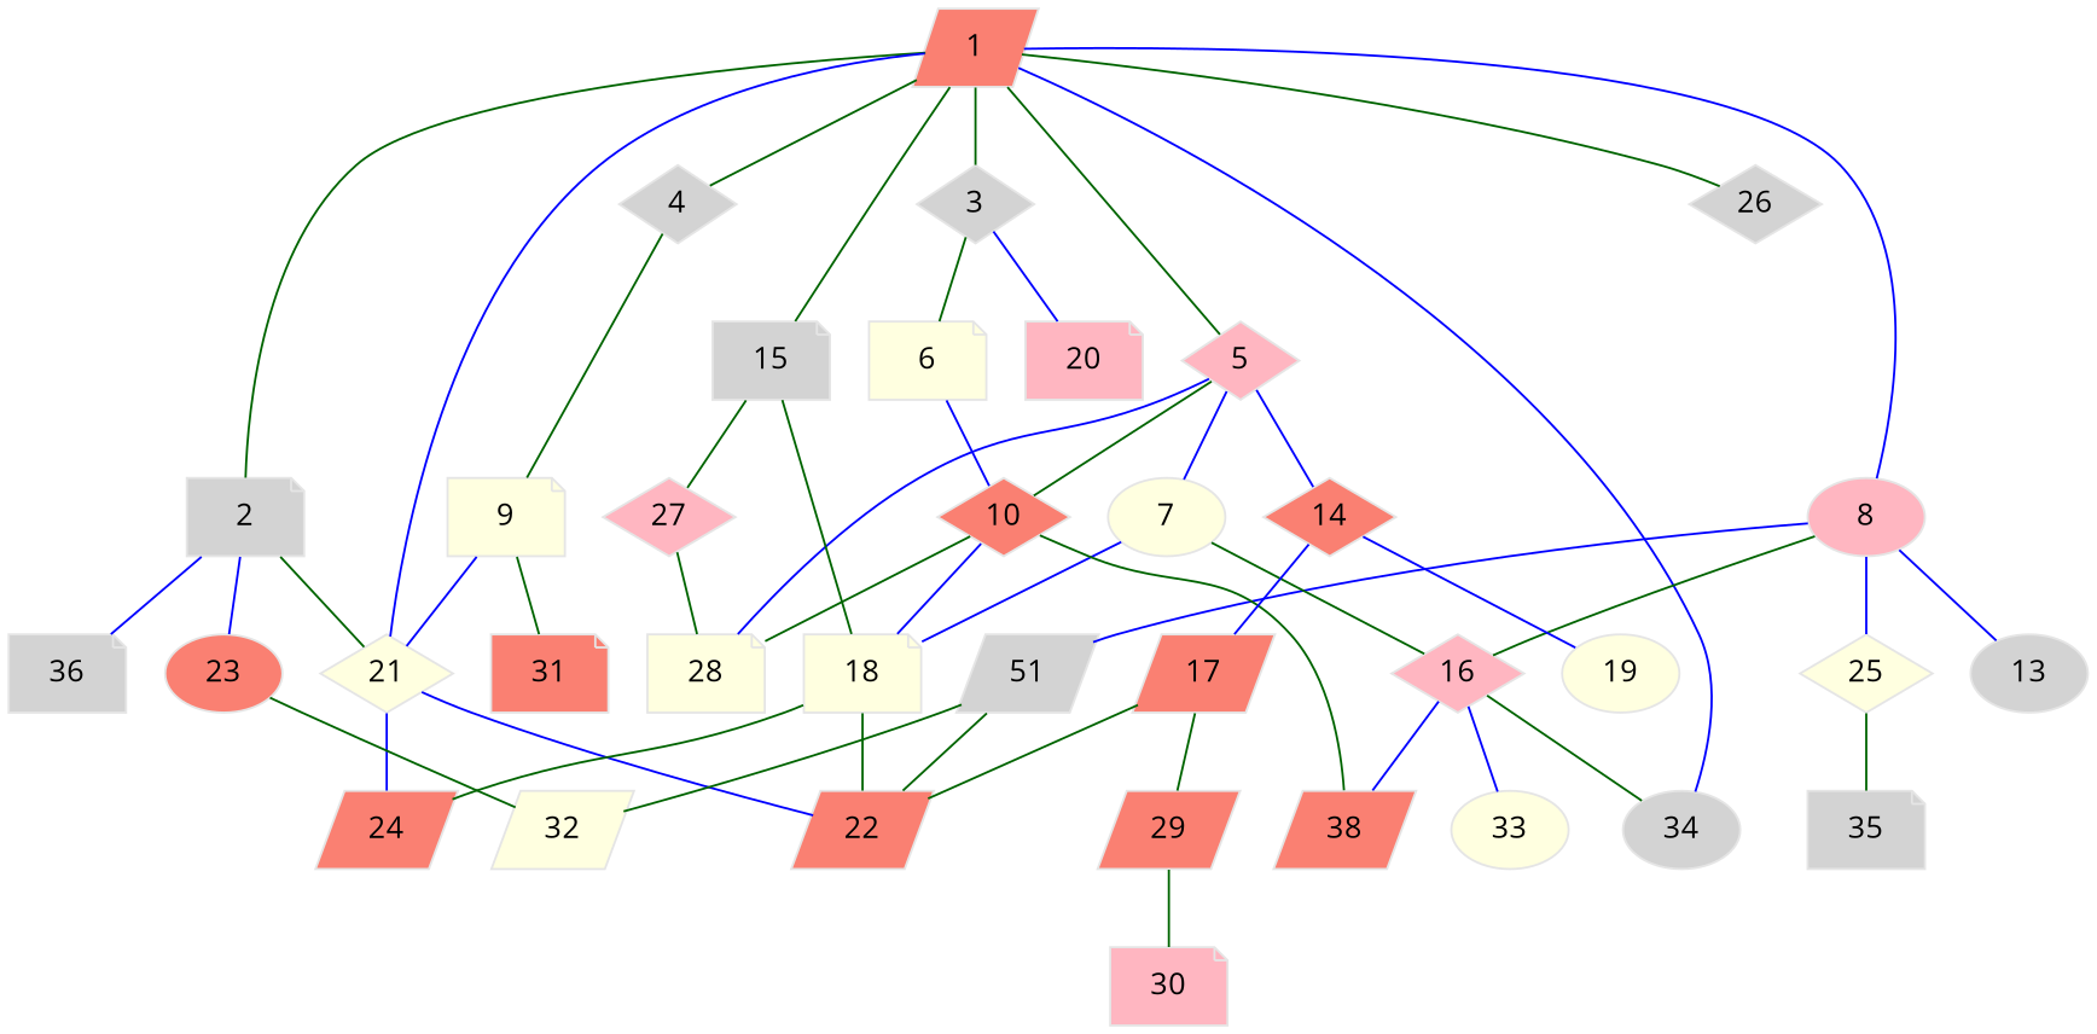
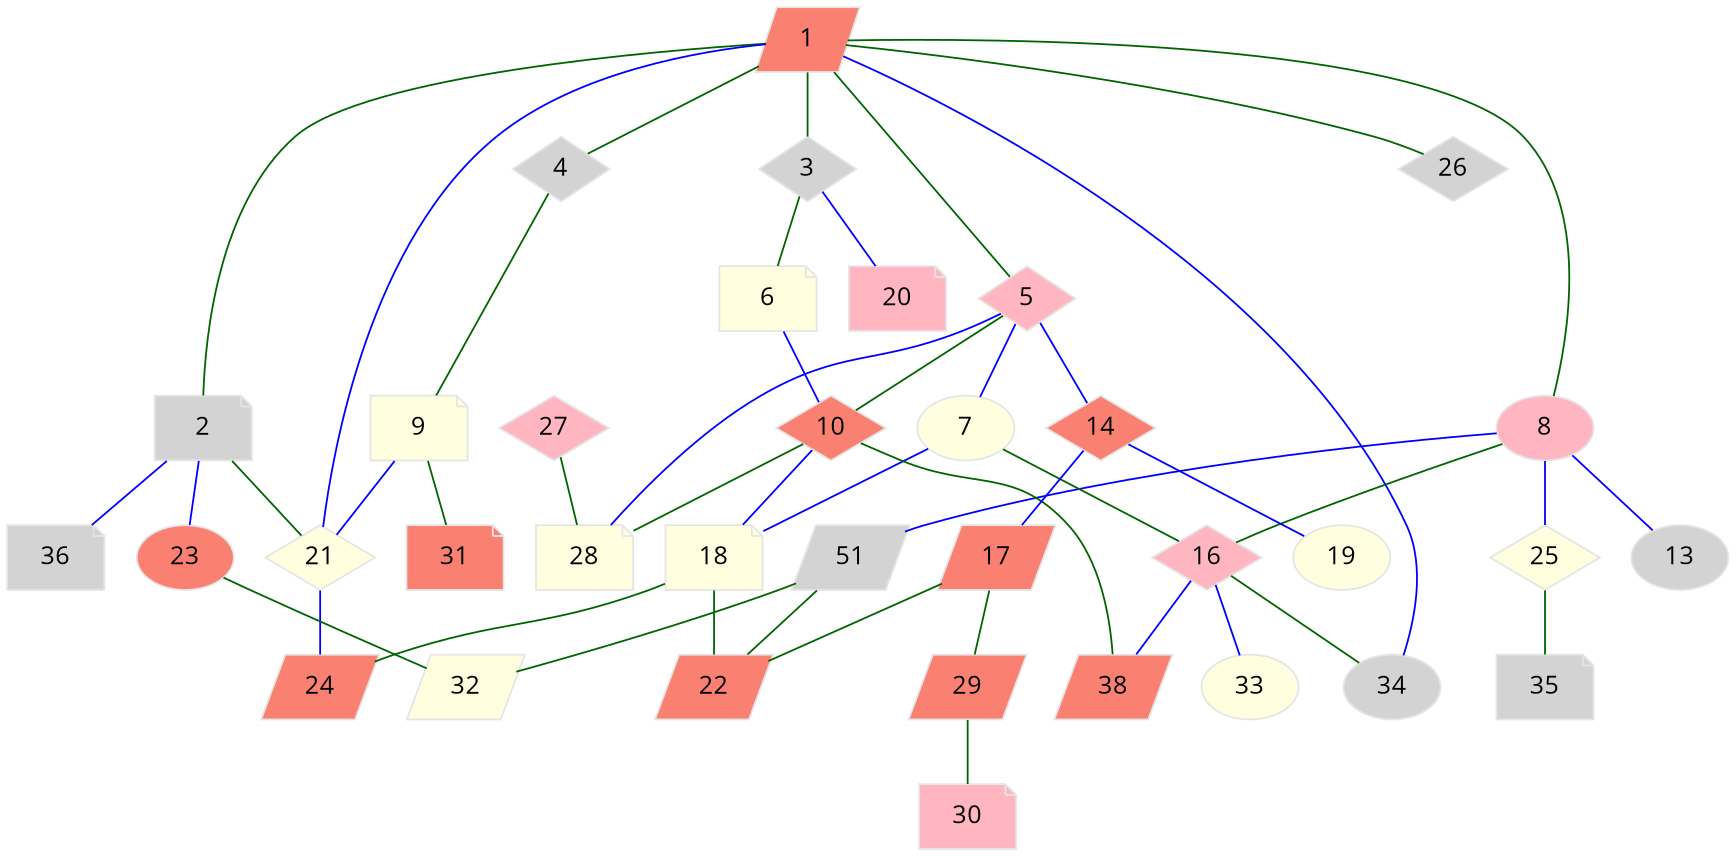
  graph {
    fontname="Open Sans"
    node [color=gray90 fillcolor=salmon fontname="Open Sans" shape=note style=filled]
    edge [color=darkgreen fontname="Open Sans" weight=1.0]
    1 [shape=parallelogram]
    2 [fillcolor=lightgrey]
    3 [fillcolor=lightgrey shape=diamond]
    4 [fillcolor=lightgrey shape=diamond]
    5 [fillcolor=lightpink shape=diamond]
    8 [fillcolor=lightpink shape=ellipse]
-   15 [fillcolor=lightgrey]
    21 [fillcolor=lightyellow shape=diamond]
    26 [fillcolor=lightgrey shape=diamond]
    34 [fillcolor=lightgrey shape=ellipse]
    23 [shape=ellipse]
    36 [fillcolor=lightgrey]
    6 [fillcolor=lightyellow]
    20 [fillcolor=lightpink]
    9 [fillcolor=lightyellow]
    7 [fillcolor=lightyellow shape=ellipse]
    10 [shape=diamond]
    14 [shape=diamond]
    28 [fillcolor=lightyellow]
    16 [fillcolor=lightpink shape=diamond]
    n21 [fillcolor=lightgrey label=51 shape=parallelogram]
    13 [fillcolor=lightgrey shape=ellipse]
    25 [fillcolor=lightyellow shape=diamond]
    18 [fillcolor=lightyellow]
    27 [fillcolor=lightpink shape=diamond]
    22 [shape=parallelogram]
    24 [shape=parallelogram]
    32 [fillcolor=lightyellow shape=parallelogram]
    31
    38 [shape=parallelogram]
    17 [shape=parallelogram]
    19 [fillcolor=lightyellow shape=ellipse]
    33 [fillcolor=lightyellow shape=ellipse]
    35 [fillcolor=lightgrey]
    29 [shape=parallelogram]
    30 [fillcolor=lightpink]
    1 -- 2
    1 -- 3
    1 -- 4
    1 -- 5
-   1 -- 8 [color=blue]
-   1 -- 15
+   1 -- 8
    1 -- 21 [color=blue]
    1 -- 26
    1 -- 34 [color=blue]
    2 -- 21
    2 -- 23 [color=blue]
    2 -- 36 [color=blue]
    3 -- 6
    3 -- 20 [color=blue]
    4 -- 9
    5 -- 7 [color=blue]
    5 -- 10
    5 -- 14 [color=blue weight=2.0]
    5 -- 28 [color=blue]
    8 -- 16
    8 -- n21 [color=blue]
    8 -- 13 [color=blue]
    8 -- 25 [color=blue]
-   15 -- 18
-   15 -- 27
-   21 -- 22 [color=blue weight=2.0]
    21 -- 24 [color=blue weight=2.0]
    23 -- 32 [weight=3.0]
    6 -- 10 [color=blue]
    9 -- 21 [color=blue]
    9 -- 31
    7 -- 16
    7 -- 18 [color=blue]
    10 -- 28
    10 -- 18 [color=blue]
    10 -- 38
    14 -- 17 [color=blue]
    14 -- 19 [color=blue]
    16 -- 34
    16 -- 38 [color=blue]
    16 -- 33 [color=blue]
    n21 -- 22
    n21 -- 32
    25 -- 35
    18 -- 22
    18 -- 24
    27 -- 28
    17 -- 22
    17 -- 29
    29 -- 30
  }
